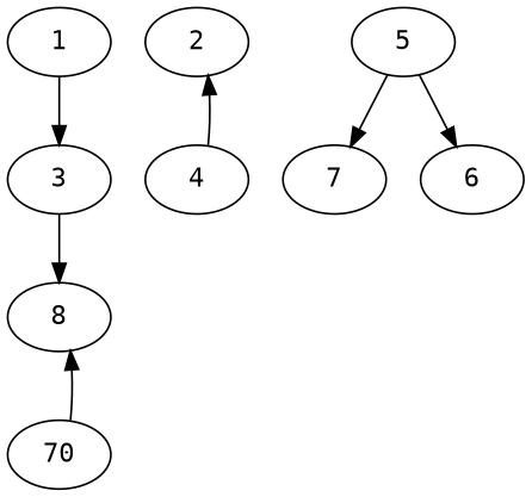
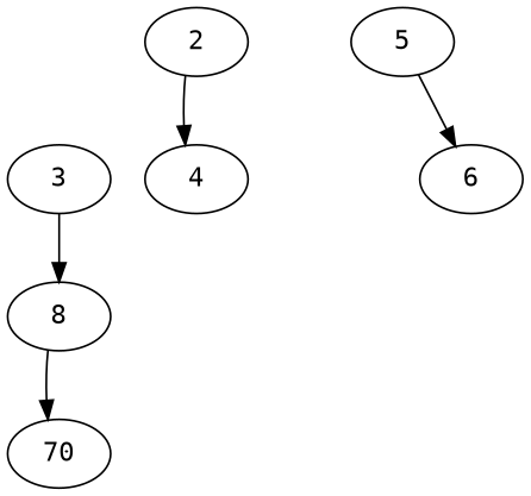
  strict digraph {
    fontname="DejaVu Sans Mono"
    node [fontname="DejaVu Sans Mono"]
    edge [fontname="DejaVu Sans Mono"]
-   1
    3
    2
    4
    8
    5
-   7
    6
    n9 [label=70]
-   1 -> 3
    3 -> 8
-   4 -> 2
-   n9 -> 8
-   5 -> 7
+   2 -> 4
+   8 -> n9
    5 -> 6
  }
